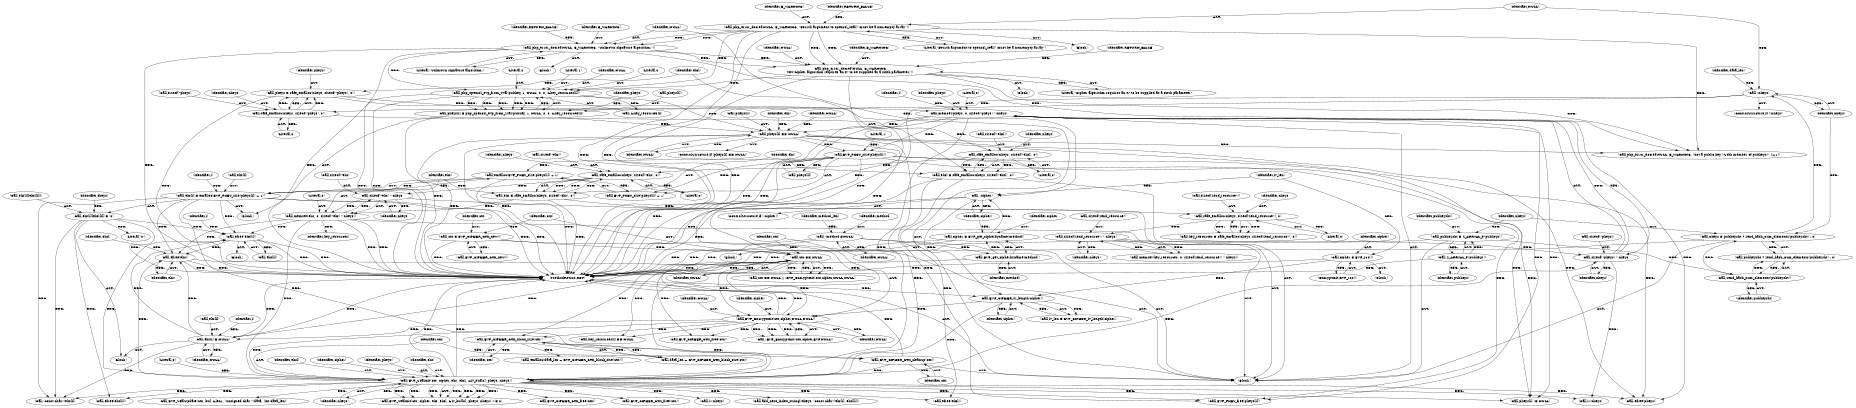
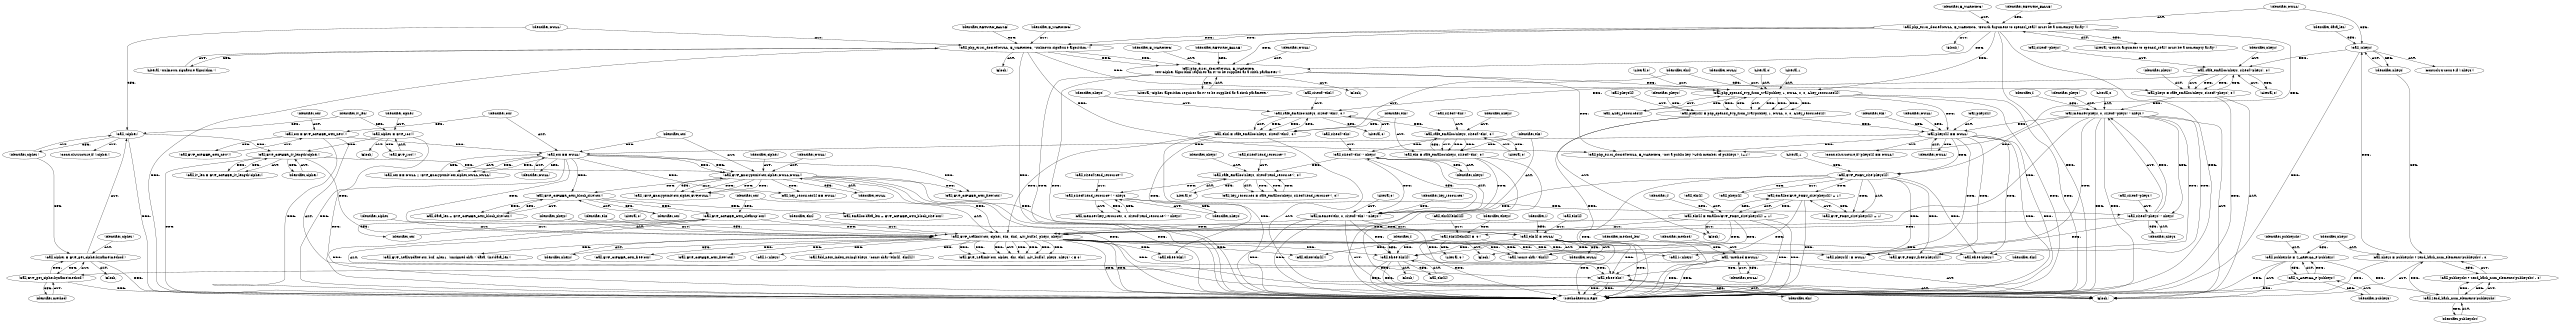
  digraph {
    n1 [label="(Call,efree(eks[i]))"]
    n2 [label="(Call,efree(eks))"]
    n3 [label="(Block,)"]
    n4 [label="(MethodReturn,RET)"]
    n5 [label="(Call,eks[i])"]
    n6 [label="(Block,)"]
    n7 [label="(Identifier,eks)"]
    n8 [label="(Call,eks[i] = NULL)"]
    n9 [label="(Identifier,NULL)"]
    n10 [label="(Block,)"]
    n11 [label="(Call,(const char*)eks[i])"]
    n12 [label="(Call,EVP_EncryptInit(ctx,cipher,NULL,NULL))"]
    n13 [label="(Call,EVP_SealInit(ctx, cipher, eks, eksl, &iv_buf[0], pkeys, nkeys))"]
    n14 [label="(Call,EVP_CIPHER_CTX_block_size(ctx))"]
    n15 [label="(Call,EVP_CIPHER_CTX_free(ctx))"]
    n16 [label="(Call,!EVP_EncryptInit(ctx,cipher,EVP,NULL))"]
    n17 [label="(Identifier,NULL)"]
    n18 [label="(Call,key_resources[i] == NULL)"]
    n19 [label="(Call,pkeys[i] != NULL)"]
    n20 [label="(Call,efree(pkeys))"]
    n21 [label="(Call,EVP_PKEY_free(pkeys[i]))"]
    n22 [label="(Call,i<nkeys)"]
    n23 [label="(Call,efree(eks[i]))"]
    n24 [label="(Call,EVP_SealUpdate(ctx, buf, &len1, (unsigned char *)data, (int)data_len))"]
    n25 [label="(Identifier,nkeys)"]
    n26 [label="(Call,efree(eksl))"]
    n27 [label="(Call,EVP_SealInit(ctx, cipher, eks, eksl, &iv_buf[0], pkeys, nkeys) <= 0)"]
    n28 [label="(Call,EVP_CIPHER_CTX_free(ctx))"]
    n29 [label="(Call,EVP_CIPHER_CTX_free(ctx))"]
    n30 [label="(Call,i<nkeys)"]
    n31 [label="(Call,add_next_index_stringl(ekeys, (const char*)eks[i], eksl[i]))"]
    n32 [label="(Call,EVP_CIPHER_CTX_cleanup(ctx))"]
    n33 [label="(Call,data_len + EVP_CIPHER_CTX_block_size(ctx))"]
    n34 [label="(Identifier,ctx)"]
    n35 [label="(Call,emalloc(data_len + EVP_CIPHER_CTX_block_size(ctx)))"]
    n36 [label="(Call,ctx == NULL)"]
    n37 [label="(Call,ctx == NULL || !EVP_EncryptInit(ctx,cipher,NULL,NULL))"]
    n38 [label="(Identifier,NULL)"]
    n39 [label="(Call,ctx = EVP_CIPHER_CTX_new())"]
    n40 [label="(Call,EVP_CIPHER_CTX_new())"]
    n41 [label="(Call,pkeys[i] == NULL)"]
    n42 [label="(Call,EVP_PKEY_size(pkeys[i]))"]
    n43 [label="(Call,php_error_docref(NULL, E_WARNING, \"not a public key (%dth member of pubkeys)\", i+1))"]
    n44 [label="(Identifier,NULL)"]
    n45 [label="(ControlStructure,if (pkeys[i] == NULL))"]
    n46 [label="(Call,emalloc(EVP_PKEY_size(pkeys[i]) + 1))"]
    n47 [label="(Call,EVP_PKEY_size(pkeys[i]) + 1)"]
    n48 [label="(Call,pkeys[i])"]
    n49 [label="(Call,pkeys[i] = php_openssl_evp_from_zval(pubkey, 1, NULL, 0, 0, &key_resources[i]))"]
    n50 [label="(Call,php_openssl_evp_from_zval(pubkey, 1, NULL, 0, 0, &key_resources[i]))"]
    n51 [label="(Block,)"]
    n52 [label="(Call,&key_resources[i])"]
    n53 [label="(Call,php_error_docref(NULL, E_WARNING, \"Unknown signature algorithm.\"))"]
    n54 [label="(Call,php_error_docref(NULL, E_WARNING,\n\t\t\t\t\"Cipher algorithm requires an IV to be supplied as a sixth parameter\"))"]
    n55 [label="(Literal,\"Unknown signature algorithm.\")"]
    n56 [label="(Block,)"]
    n57 [label="(Block,)"]
    n58 [label="(Literal,\"Cipher algorithm requires an IV to be supplied as a sixth parameter\")"]
    n59 [label="(Call,php_error_docref(NULL, E_WARNING, \"Fourth argument to openssl_seal() must be a non-empty array\"))"]
    n60 [label="(Literal,\"Fourth argument to openssl_seal() must be a non-empty array\")"]
    n61 [label="(Block,)"]
    n62 [label="(Call,memset(pkeys, 0, sizeof(*pkeys) * nkeys))"]
    n63 [label="(Call,sizeof(*pkeys) * nkeys)"]
    n64 [label="(Identifier,nkeys)"]
    n65 [label="(Call,pkeys = safe_emalloc(nkeys, sizeof(*pkeys), 0))"]
    n66 [label="(Call,safe_emalloc(nkeys, sizeof(*pkeys), 0))"]
    n67 [label="(Call,safe_emalloc(nkeys, sizeof(*eksl), 0))"]
    n68 [label="(Literal,0)"]
    n69 [label="(Call,safe_emalloc(nkeys, sizeof(*eks), 0))"]
    n70 [label="(Call,eksl = safe_emalloc(nkeys, sizeof(*eksl), 0))"]
    n71 [label="(Literal,0)"]
    n72 [label="(Call,!nkeys)"]
    n73 [label="(Identifier,nkeys)"]
    n74 [label="(ControlStructure,if (!nkeys))"]
    n75 [label="(Call,nkeys = pubkeysht ? zend_hash_num_elements(pubkeysht) : 0)"]
    n76 [label="(Call,pubkeysht ? zend_hash_num_elements(pubkeysht) : 0)"]
    n77 [label="(Call,zend_hash_num_elements(pubkeysht))"]
    n78 [label="(Identifier,pubkeysht)"]
    n79 [label="(Call,pubkeysht = Z_ARRVAL_P(pubkeys))"]
    n80 [label="(Call,Z_ARRVAL_P(pubkeys))"]
    n81 [label="(Identifier,pubkeys)"]
    n82 [label="(Call,sizeof(zend_resource*) * nkeys)"]
    n83 [label="(Identifier,nkeys)"]
    n84 [label="(Call,memset(key_resources, 0, sizeof(zend_resource*) * nkeys))"]
    n85 [label="(Call,safe_emalloc(nkeys, sizeof(zend_resource*), 0))"]
    n86 [label="(Literal,0)"]
    n87 [label="(Call,key_resources = safe_emalloc(nkeys, sizeof(zend_resource*), 0))"]
    n88 [label="(Call,sizeof(*eks) * nkeys)"]
    n89 [label="(Call,memset(eks, 0, sizeof(*eks) * nkeys))"]
    n90 [label="(Identifier,nkeys)"]
    n91 [label="(Call,eks = safe_emalloc(nkeys, sizeof(*eks), 0))"]
    n92 [label="(Literal,0)"]
    n93 [label="(Call,EVP_CIPHER_iv_length(cipher))"]
    n94 [label="(Call,iv_len = EVP_CIPHER_iv_length(cipher))"]
    n95 [label="(Identifier,cipher)"]
    n96 [label="(Call,cipher = EVP_rc4())"]
-   n97 [label="(EncryptInit,EVP_rc4())"]
+   n97 [label="(Call,EVP_rc4())"]
    n98 [label="(Block,)"]
    n99 [label="(Call,!cipher)"]
    n100 [label="(ControlStructure,if (!cipher))"]
    n101 [label="(Identifier,cipher)"]
    n102 [label="(Call,cipher = EVP_get_cipherbyname(method))"]
    n103 [label="(Call,EVP_get_cipherbyname(method))"]
    n104 [label="(Block,)"]
    n105 [label="(Identifier,method)"]
    n106 [label="(Call,*method =NULL)"]
    n107 [label="(Identifier,NULL)"]
    n108 [label="(Call,eks[i] = emalloc(EVP_PKEY_size(pkeys[i]) + 1))"]
    n109 [label="(Call,eks[i][eksl[i]] = '\0')"]
    n110 [label="(Literal,'\0')"]
    n111 [label="(Identifier,ctx)"]
    n112 [label="(Identifier,pubkeysht)"]
    n113 [label="(Literal,0)"]
    n114 [label="(Identifier,eksl)"]
    n115 [label="(Identifier,RETURN_FALSE)"]
    n116 [label="(Call,sizeof(*eks))"]
    n117 [label="(Identifier,i)"]
    n118 [label="(Call,sizeof(zend_resource*))"]
    n119 [label="(Literal,1)"]
    n120 [label="(Identifier,cipher)"]
    n121 [label="(Identifier,nkeys)"]
    n122 [label="(Call,sizeof(*eksl))"]
    n123 [label="(Identifier,i)"]
    n124 [label="(Literal,0)"]
    n125 [label="(Identifier,eksl)"]
    n126 [label="(Call,eks[i])"]
    n127 [label="(Identifier,cipher)"]
    n128 [label="(Call,eks[i])"]
    n129 [label="(Identifier,NULL)"]
    n130 [label="(Identifier,eks)"]
    n131 [label="(Identifier,key_resources)"]
    n132 [label="(Identifier,ekeys)"]
    n133 [label="(Identifier,nkeys)"]
    n134 [label="(Identifier,nkeys)"]
    n135 [label="(Identifier,cipher)"]
    n136 [label="(Identifier,E_WARNING)"]
    n137 [label="(Identifier,NULL)"]
    n138 [label="(Identifier,ctx)"]
    n139 [label="(Identifier,RETURN_FALSE)"]
    n140 [label="(Identifier,nkeys)"]
    n141 [label="(Literal,0)"]
    n142 [label="(Identifier,NULL)"]
    n143 [label="(Identifier,data_len)"]
    n144 [label="(Call,pkeys[i])"]
    n145 [label="(Identifier,iv_len)"]
    n146 [label="(Identifier,method_len)"]
    n147 [label="(Identifier,NULL)"]
    n148 [label="(Identifier,ctx)"]
    n149 [label="(Literal,1)"]
    n150 [label="(Identifier,pkeys)"]
    n151 [label="(Identifier,pkeys)"]
    n152 [label="(Call,sizeof(*pkeys))"]
    n153 [label="(Identifier,pkeys)"]
    n154 [label="(Identifier,E_WARNING)"]
    n155 [label="(Identifier,eks)"]
    n156 [label="(Identifier,pkeys)"]
    n157 [label="(Identifier,ctx)"]
    n158 [label="(Identifier,eks)"]
    n159 [label="(Identifier,E_WARNING)"]
    n160 [label="(Identifier,RETURN_FALSE)"]
    n161 [label="(Identifier,eks)"]
    n162 [label="(Identifier,NULL)"]
    n163 [label="(Identifier,eksl)"]
    n164 [label="(Identifier,NULL)"]
    n165 [label="(Identifier,i)"]
    n166 [label="(Call,sizeof(*pkeys))"]
    n167 [label="(Identifier,nkeys)"]
    n168 [label="(Call,pkeys[i])"]
    n169 [label="(Literal,0)"]
    n170 [label="(Call,sizeof(*eks))"]
    n171 [label="(Call,eks[i][eksl[i]])"]
    n172 [label="(Identifier,ctx)"]
    n173 [label="(Call,sizeof(zend_resource*))"]
    n174 [label="(Literal,0)"]
    n175 [label="(Identifier,method)"]
    n176 [label="(Identifier,i)"]
    n177 [label="(Identifier,cipher)"]
    n1 -> n2 [label="DDG: "]
    n1 -> n3 [label="AST: "]
    n1 -> n4 [label="DDG: "]
    n1 -> n4 [label="DDG: "]
    n1 -> n5 [label="CFG: "]
    n2 -> n4 [label="DDG: "]
    n2 -> n4 [label="DDG: "]
    n2 -> n6 [label="AST: "]
    n2 -> n7 [label="CFG: "]
    n5 -> n1 [label="AST: "]
    n7 -> n2 [label="AST: "]
    n8 -> n1 [label="DDG: "]
    n8 -> n2 [label="DDG: "]
    n8 -> n4 [label="DDG: "]
    n8 -> n4 [label="DDG: "]
    n8 -> n9 [label="CFG: "]
    n8 -> n10 [label="AST: "]
    n8 -> n11 [label="DDG: "]
    n9 -> n8 [label="AST: "]
    n12 -> n4 [label="DDG: "]
    n12 -> n4 [label="DDG: "]
    n12 -> n8 [label="DDG: "]
    n12 -> n13 [label="DDG: "]
    n12 -> n14 [label="DDG: "]
    n12 -> n15 [label="DDG: "]
    n12 -> n16 [label="AST: "]
    n12 -> n16 [label="DDG: "]
    n12 -> n16 [label="DDG: "]
    n12 -> n16 [label="DDG: "]
    n12 -> n17 [label="CFG: "]
    n12 -> n18 [label="DDG: "]
    n13 -> n1 [label="DDG: "]
    n13 -> n2 [label="DDG: "]
    n13 -> n4 [label="DDG: "]
    n13 -> n4 [label="DDG: "]
    n13 -> n11 [label="DDG: "]
    n13 -> n19 [label="DDG: "]
    n13 -> n20 [label="DDG: "]
    n13 -> n21 [label="DDG: "]
    n13 -> n22 [label="DDG: "]
    n13 -> n23 [label="DDG: "]
    n13 -> n24 [label="DDG: "]
    n13 -> n25 [label="CFG: "]
    n13 -> n26 [label="DDG: "]
    n13 -> n27 [label="AST: "]
    n13 -> n27 [label="DDG: "]
    n13 -> n27 [label="DDG: "]
    n13 -> n27 [label="DDG: "]
    n13 -> n27 [label="DDG: "]
    n13 -> n27 [label="DDG: "]
    n13 -> n27 [label="DDG: "]
    n13 -> n27 [label="DDG: "]
    n13 -> n28 [label="DDG: "]
    n13 -> n29 [label="DDG: "]
    n13 -> n30 [label="DDG: "]
    n13 -> n31 [label="DDG: "]
    n14 -> n32 [label="DDG: "]
    n14 -> n33 [label="AST: "]
    n14 -> n33 [label="DDG: "]
    n14 -> n34 [label="CFG: "]
    n14 -> n35 [label="DDG: "]
    n16 -> n12 [label="CFG: "]
    n17 -> n12 [label="AST: "]
    n25 -> n13 [label="AST: "]
    n32 -> n4 [label="DDG: "]
    n32 -> n6 [label="AST: "]
    n32 -> n13 [label="DDG: "]
    n32 -> n111 [label="CFG: "]
    n33 -> n14 [label="CFG: "]
    n34 -> n14 [label="AST: "]
    n36 -> n4 [label="DDG: "]
    n36 -> n8 [label="DDG: "]
    n36 -> n12 [label="DDG: "]
    n36 -> n12 [label="DDG: "]
    n36 -> n14 [label="DDG: "]
    n36 -> n15 [label="DDG: "]
    n36 -> n18 [label="DDG: "]
    n36 -> n37 [label="AST: "]
    n36 -> n37 [label="DDG: "]
    n36 -> n37 [label="DDG: "]
    n36 -> n38 [label="CFG: "]
    n37 -> n36 [label="CFG: "]
    n38 -> n36 [label="AST: "]
    n39 -> n4 [label="DDG: "]
    n39 -> n6 [label="AST: "]
    n39 -> n36 [label="DDG: "]
    n39 -> n40 [label="CFG: "]
    n40 -> n39 [label="AST: "]
    n41 -> n4 [label="DDG: "]
    n41 -> n4 [label="DDG: "]
    n41 -> n19 [label="DDG: "]
    n41 -> n20 [label="DDG: "]
    n41 -> n21 [label="DDG: "]
    n41 -> n36 [label="DDG: "]
    n41 -> n42 [label="DDG: "]
    n41 -> n43 [label="DDG: "]
    n41 -> n44 [label="CFG: "]
    n41 -> n45 [label="AST: "]
    n42 -> n4 [label="DDG: "]
    n42 -> n13 [label="DDG: "]
    n42 -> n19 [label="DDG: "]
    n42 -> n20 [label="DDG: "]
    n42 -> n21 [label="DDG: "]
    n42 -> n46 [label="DDG: "]
    n42 -> n47 [label="AST: "]
    n42 -> n47 [label="DDG: "]
    n42 -> n48 [label="CFG: "]
    n44 -> n41 [label="AST: "]
    n46 -> n4 [label="DDG: "]
    n46 -> n47 [label="CFG: "]
    n46 -> n108 [label="AST: "]
    n46 -> n108 [label="DDG: "]
    n47 -> n46 [label="AST: "]
    n48 -> n42 [label="AST: "]
    n49 -> n4 [label="DDG: "]
    n49 -> n41 [label="DDG: "]
    n49 -> n50 [label="CFG: "]
    n49 -> n51 [label="AST: "]
    n50 -> n4 [label="DDG: "]
    n50 -> n4 [label="DDG: "]
    n50 -> n41 [label="DDG: "]
    n50 -> n49 [label="AST: "]
    n50 -> n49 [label="DDG: "]
    n50 -> n49 [label="DDG: "]
    n50 -> n49 [label="DDG: "]
    n50 -> n49 [label="DDG: "]
    n50 -> n49 [label="DDG: "]
    n50 -> n52 [label="CFG: "]
    n52 -> n50 [label="AST: "]
    n53 -> n4 [label="DDG: "]
    n53 -> n4 [label="DDG: "]
    n53 -> n43 [label="DDG: "]
    n53 -> n50 [label="DDG: "]
    n53 -> n54 [label="DDG: "]
    n53 -> n54 [label="DDG: "]
    n53 -> n55 [label="CFG: "]
    n53 -> n56 [label="AST: "]
    n54 -> n4 [label="DDG: "]
    n54 -> n4 [label="DDG: "]
    n54 -> n43 [label="DDG: "]
    n54 -> n50 [label="DDG: "]
    n54 -> n57 [label="AST: "]
    n54 -> n58 [label="CFG: "]
    n55 -> n53 [label="AST: "]
    n58 -> n54 [label="AST: "]
    n59 -> n4 [label="DDG: "]
    n59 -> n4 [label="DDG: "]
    n59 -> n43 [label="DDG: "]
    n59 -> n50 [label="DDG: "]
    n59 -> n53 [label="DDG: "]
    n59 -> n53 [label="DDG: "]
    n59 -> n54 [label="DDG: "]
    n59 -> n54 [label="DDG: "]
    n59 -> n60 [label="CFG: "]
    n59 -> n61 [label="AST: "]
    n60 -> n59 [label="AST: "]
    n62 -> n4 [label="DDG: "]
    n62 -> n4 [label="DDG: "]
    n62 -> n6 [label="AST: "]
    n62 -> n13 [label="DDG: "]
    n62 -> n19 [label="DDG: "]
    n62 -> n20 [label="DDG: "]
    n62 -> n21 [label="DDG: "]
    n62 -> n41 [label="DDG: "]
    n62 -> n42 [label="DDG: "]
    n62 -> n63 [label="CFG: "]
    n63 -> n13 [label="DDG: "]
    n63 -> n22 [label="DDG: "]
    n63 -> n62 [label="AST: "]
    n63 -> n62 [label="DDG: "]
    n63 -> n64 [label="CFG: "]
    n64 -> n63 [label="AST: "]
    n65 -> n4 [label="DDG: "]
    n65 -> n6 [label="AST: "]
    n65 -> n62 [label="DDG: "]
    n65 -> n66 [label="CFG: "]
    n66 -> n65 [label="AST: "]
    n66 -> n65 [label="DDG: "]
    n66 -> n65 [label="DDG: "]
    n66 -> n67 [label="DDG: "]
    n66 -> n68 [label="CFG: "]
    n67 -> n69 [label="DDG: "]
    n67 -> n70 [label="AST: "]
    n67 -> n70 [label="DDG: "]
    n67 -> n70 [label="DDG: "]
    n67 -> n71 [label="CFG: "]
    n68 -> n66 [label="AST: "]
    n69 -> n88 [label="DDG: "]
    n69 -> n91 [label="AST: "]
    n69 -> n91 [label="DDG: "]
    n69 -> n91 [label="DDG: "]
    n69 -> n92 [label="CFG: "]
    n70 -> n4 [label="DDG: "]
    n70 -> n6 [label="AST: "]
    n70 -> n13 [label="DDG: "]
    n70 -> n26 [label="DDG: "]
    n70 -> n67 [label="CFG: "]
    n71 -> n67 [label="AST: "]
    n72 -> n4 [label="DDG: "]
    n72 -> n66 [label="DDG: "]
    n72 -> n73 [label="CFG: "]
    n72 -> n74 [label="AST: "]
    n73 -> n72 [label="AST: "]
    n73 -> n75 [label="CFG: "]
    n75 -> n4 [label="DDG: "]
    n75 -> n6 [label="AST: "]
    n75 -> n72 [label="DDG: "]
    n75 -> n76 [label="CFG: "]
    n76 -> n75 [label="AST: "]
    n76 -> n77 [label="CFG: "]
    n77 -> n75 [label="DDG: "]
    n77 -> n76 [label="AST: "]
    n77 -> n76 [label="DDG: "]
    n77 -> n78 [label="CFG: "]
    n78 -> n77 [label="AST: "]
    n79 -> n4 [label="DDG: "]
    n79 -> n6 [label="AST: "]
    n79 -> n77 [label="DDG: "]
    n79 -> n80 [label="CFG: "]
-   n80 -> n4 [label="CFG: "]
+   n80 -> n4 [label="DDG: "]
    n80 -> n79 [label="AST: "]
    n80 -> n79 [label="DDG: "]
    n80 -> n81 [label="CFG: "]
    n81 -> n80 [label="AST: "]
    n82 -> n63 [label="DDG: "]
    n82 -> n83 [label="CFG: "]
    n82 -> n84 [label="AST: "]
    n82 -> n84 [label="DDG: "]
    n83 -> n82 [label="AST: "]
    n84 -> n82 [label="CFG: "]
    n85 -> n82 [label="DDG: "]
    n85 -> n86 [label="CFG: "]
    n85 -> n87 [label="AST: "]
    n85 -> n87 [label="DDG: "]
    n85 -> n87 [label="DDG: "]
    n86 -> n85 [label="AST: "]
    n87 -> n85 [label="CFG: "]
    n88 -> n85 [label="DDG: "]
    n88 -> n89 [label="AST: "]
    n88 -> n89 [label="DDG: "]
    n88 -> n90 [label="CFG: "]
    n89 -> n1 [label="DDG: "]
    n89 -> n2 [label="DDG: "]
    n89 -> n4 [label="DDG: "]
    n89 -> n4 [label="DDG: "]
    n89 -> n6 [label="AST: "]
    n89 -> n13 [label="DDG: "]
    n89 -> n88 [label="CFG: "]
    n90 -> n88 [label="AST: "]
    n91 -> n4 [label="DDG: "]
    n91 -> n6 [label="AST: "]
    n91 -> n69 [label="CFG: "]
    n91 -> n89 [label="DDG: "]
    n92 -> n69 [label="AST: "]
-   n4 -> n93 [label="DDG: "]
+   n93 -> n4 [label="DDG: "]
    n93 -> n12 [label="DDG: "]
    n93 -> n13 [label="DDG: "]
    n93 -> n94 [label="AST: "]
    n93 -> n94 [label="DDG: "]
    n93 -> n95 [label="CFG: "]
    n94 -> n93 [label="CFG: "]
    n95 -> n93 [label="AST: "]
    n96 -> n4 [label="DDG: "]
    n96 -> n93 [label="DDG: "]
    n96 -> n97 [label="CFG: "]
    n96 -> n98 [label="AST: "]
    n97 -> n96 [label="AST: "]
    n99 -> n4 [label="DDG: "]
    n99 -> n93 [label="DDG: "]
    n99 -> n100 [label="AST: "]
    n99 -> n101 [label="CFG: "]
    n101 -> n99 [label="AST: "]
    n101 -> n102 [label="CFG: "]
    n102 -> n4 [label="DDG: "]
-   n102 -> n99 [label="DDG: "]
+   n102 -> n99 [label="AST: "]
    n102 -> n103 [label="CFG: "]
    n102 -> n104 [label="AST: "]
    n103 -> n4 [label="DDG: "]
    n103 -> n102 [label="AST: "]
    n103 -> n102 [label="DDG: "]
    n103 -> n105 [label="CFG: "]
    n105 -> n103 [label="AST: "]
    n106 -> n4 [label="DDG: "]
    n106 -> n4 [label="DDG: "]
    n106 -> n6 [label="AST: "]
    n106 -> n103 [label="DDG: "]
    n106 -> n107 [label="CFG: "]
    n107 -> n106 [label="AST: "]
    n108 -> n1 [label="DDG: "]
-   n108 -> n2 [label="DDG: "]
+   n46 -> n2 [label="DDG: "]
    n108 -> n4 [label="DDG: "]
    n108 -> n4 [label="DDG: "]
    n108 -> n11 [label="DDG: "]
    n108 -> n13 [label="DDG: "]
    n108 -> n46 [label="CFG: "]
    n108 -> n51 [label="AST: "]
    n108 -> n109 [label="AST: "]
    n109 -> n1 [label="DDG: "]
    n109 -> n4 [label="DDG: "]
    n109 -> n10 [label="AST: "]
    n109 -> n11 [label="DDG: "]
    n109 -> n23 [label="DDG: "]
    n109 -> n110 [label="CFG: "]
    n111 -> n32 [label="AST: "]
    n112 -> n79 [label="AST: "]
    n113 -> n50 [label="AST: "]
    n114 -> n2 [label="CFG: "]
    n115 -> n53 [label="CFG: "]
    n116 -> n69 [label="AST: "]
    n117 -> n1 [label="CFG: "]
    n118 -> n85 [label="AST: "]
    n119 -> n50 [label="AST: "]
    n120 -> n102 [label="AST: "]
    n121 -> n75 [label="AST: "]
    n121 -> n79 [label="CFG: "]
    n122 -> n67 [label="AST: "]
    n123 -> n108 [label="CFG: "]
    n124 -> n89 [label="AST: "]
    n125 -> n13 [label="AST: "]
    n126 -> n8 [label="AST: "]
    n127 -> n13 [label="AST: "]
    n128 -> n108 [label="AST: "]
    n129 -> n50 [label="AST: "]
    n130 -> n89 [label="AST: "]
    n130 -> n91 [label="CFG: "]
-   n89 -> n131 [label="CFG: "]
+   n131 -> n89 [label="CFG: "]
    n132 -> n109 [label="CFG: "]
    n133 -> n67 [label="AST: "]
    n134 -> n85 [label="AST: "]
    n135 -> n96 [label="AST: "]
    n136 -> n59 [label="AST: "]
    n137 -> n53 [label="AST: "]
    n137 -> n99 [label="CFG: "]
    n138 -> n13 [label="AST: "]
    n138 -> n32 [label="CFG: "]
    n139 -> n59 [label="CFG: "]
    n140 -> n69 [label="AST: "]
    n141 -> n50 [label="AST: "]
    n142 -> n12 [label="AST: "]
    n143 -> n72 [label="CFG: "]
    n144 -> n41 [label="AST: "]
    n145 -> n96 [label="CFG: "]
    n145 -> n99 [label="CFG: "]
    n146 -> n106 [label="CFG: "]
    n147 -> n59 [label="AST: "]
    n147 -> n72 [label="CFG: "]
    n148 -> n39 [label="AST: "]
    n149 -> n42 [label="CFG: "]
    n150 -> n49 [label="CFG: "]
    n151 -> n13 [label="AST: "]
    n152 -> n63 [label="AST: "]
    n153 -> n65 [label="AST: "]
    n154 -> n53 [label="AST: "]
    n155 -> n70 [label="CFG: "]
    n155 -> n91 [label="AST: "]
    n156 -> n62 [label="AST: "]
    n157 -> n12 [label="AST: "]
    n157 -> n36 [label="CFG: "]
    n158 -> n41 [label="CFG: "]
    n159 -> n54 [label="AST: "]
    n160 -> n54 [label="CFG: "]
    n161 -> n13 [label="AST: "]
    n162 -> n54 [label="AST: "]
    n163 -> n65 [label="CFG: "]
    n163 -> n70 [label="AST: "]
    n164 -> n41 [label="CFG: "]
    n165 -> n8 [label="CFG: "]
    n166 -> n66 [label="AST: "]
    n167 -> n66 [label="AST: "]
    n168 -> n49 [label="AST: "]
    n169 -> n13 [label="CFG: "]
    n170 -> n88 [label="AST: "]
    n171 -> n109 [label="AST: "]
    n172 -> n36 [label="AST: "]
    n172 -> n39 [label="CFG: "]
    n173 -> n82 [label="AST: "]
    n174 -> n62 [label="AST: "]
    n175 -> n106 [label="AST: "]
    n176 -> n62 [label="CFG: "]
    n177 -> n12 [label="AST: "]
  }
